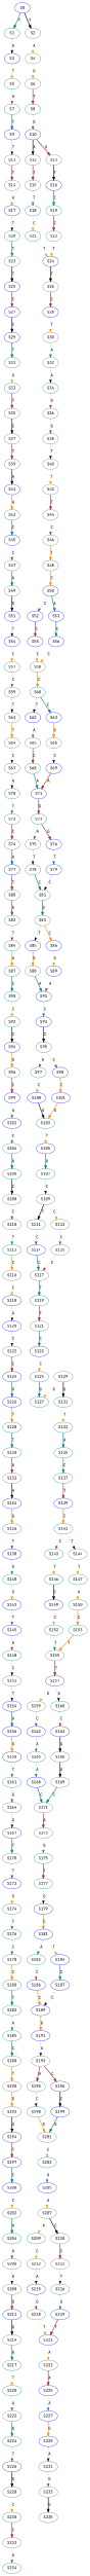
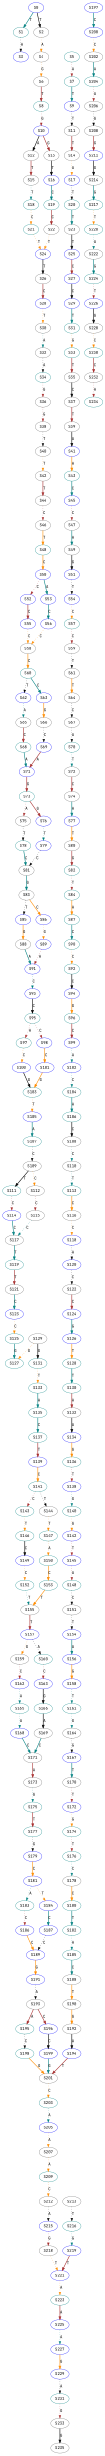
  strict digraph {
    fontname="JetBrains Mono"
    node [color=blue fontname="JetBrains Mono"]
    edge [color=darkorange fontname="JetBrains Mono" style=bold]
    S1 [color=teal]
    S0
    S2 [color=gray40]
    S3
    S4 [color=gray40]
    S5 [color=teal]
    S6 [color=gray40]
    S7 [color=teal]
    S8 [color=teal]
    S9
    S10
    S11 [color=gray40]
    S12 [color=gray40]
    S13 [color=gray40]
    S14 [color=gray40]
    S15 [color=gray40]
    S16
    S17
    S18 [color=teal]
    S19 [color=teal]
    S20 [color=teal]
    S21 [color=teal]
    S22 [color=gray40]
    S23 [color=gray40]
    S24
    S25
    S26 [color=gray40]
    S27
    S28
    S29
    S30 [color=gray40]
    S31 [color=teal]
    S32 [color=gray40]
    S33 [color=teal]
    S34 [color=teal]
    S35 [color=gray40]
    S36 [color=gray40]
    S37 [color=gray40]
    S38 [color=gray40]
    S39 [color=gray40]
    S40 [color=gray40]
    S41
    S42 [color=gray40]
    S43 [color=teal]
    S44 [color=gray40]
    S45
    S46 [color=gray40]
    S47 [color=gray40]
    S48 [color=teal]
    S49 [color=gray40]
    S50
    S51
    S52
    S53
    S54
    S55
    S56
    S57 [color=teal]
    S58 [color=gray40]
    S59 [color=gray40]
    S60 [color=teal]
    S61 [color=gray40]
    S62
    S63
    S64 [color=gray40]
    S65 [color=gray40]
    S66 [color=gray40]
    S67 [color=gray40]
    S68 [color=teal]
    S69
    S70 [color=teal]
    S71
    S72 [color=gray40]
    S73 [color=teal]
    S74 [color=gray40]
    S75 [color=gray40]
    S76
    S77
    S78 [color=teal]
    S79
    S80 [color=gray40]
    S81 [color=gray40]
    S82 [color=teal]
    S83 [color=gray40]
    S84 [color=teal]
    S85
    S86
    S87 [color=teal]
    S88 [color=gray40]
    S89
    S90 [color=teal]
    S91
    S92 [color=teal]
    S93
    S94
    S95 [color=teal]
    S96 [color=teal]
    S97 [color=teal]
    S98
    S99
    S100
    S101
    S102
    S103 [color=teal]
    S104 [color=teal]
    S105
    S106 [color=teal]
    S107 [color=teal]
    S108 [color=gray40]
    S109 [color=gray40]
    S110 [color=gray40]
    S111 [color=teal]
    S112 [color=gray40]
    S113 [color=teal]
    S114
    S115 [color=gray40]
    S116 [color=gray40]
    S117 [color=gray40]
    S118
    S119 [color=teal]
    S120
    S121 [color=gray40]
    S122 [color=gray40]
    S123
    S124
    S125 [color=teal]
    S126
    S127 [color=teal]
    S128 [color=teal]
    S130 [color=teal]
    S129 [color=gray40]
    S131 [color=teal]
    S132 [color=gray40]
    S133 [color=teal]
    S134
    S135 [color=teal]
    S136 [color=teal]
    S137 [color=teal]
    S138
    S139
    S140 [color=teal]
    S141 [color=teal]
    S142
    S143 [color=teal]
    S144 [color=gray40]
    S145
    S146 [color=teal]
    S147 [color=teal]
    S148 [color=teal]
    S149
    S150 [color=teal]
    S151 [color=gray40]
    S152 [color=teal]
    S153 [color=teal]
    S154
    S155 [color=gray40]
    S156
    S157
    S158
    S159 [color=gray40]
    S160 [color=teal]
    S161 [color=teal]
    S162
    S163
    S164 [color=gray40]
    S165 [color=teal]
    S166 [color=teal]
    S167
    S168
    S169 [color=gray40]
    S170 [color=gray40]
    S171 [color=gray40]
    S172
    S173 [color=gray40]
    S174 [color=teal]
    S175 [color=teal]
    S176 [color=teal]
    S177 [color=teal]
    S178 [color=gray40]
    S179
    S180 [color=teal]
    S181
    S182 [color=teal]
    S183 [color=teal]
    S184
    S185 [color=teal]
    S186
    S187
    S188 [color=gray40]
    S189
    S190 [color=gray40]
    S191
    S192 [color=gray40]
    S193 [color=gray40]
    S194
    S195 [color=teal]
    S196
    S197
    S198 [color=teal]
    S199
    S200
    S201 [color=gray40]
    S202 [color=gray40]
    S203 [color=teal]
    S204 [color=teal]
    S205
    S206 [color=gray40]
    S207 [color=gray40]
    S208 [color=gray40]
    S209 [color=teal]
-   S210 [color=gray40]
    S211
    S212 [color=gray40]
    S213 [color=gray40]
    S214 [color=gray40]
    S215
    S216 [color=teal]
    S217 [color=teal]
    S218 [color=gray40]
    S219
    S220 [color=teal]
    S221
    S222 [color=gray40]
    S223 [color=teal]
    S224 [color=teal]
    S225
    S226
    S227
    S228 [color=gray40]
    S229
    S230 [color=teal]
    S231 [color=teal]
    S232 [color=gray40]
    S233 [color=gray40]
    S234 [color=teal]
    S235 [color=gray40]
    S1 -> S3 [color=black label=A style=dotted]
    S0 -> S1 [color=teal label=T]
    S0 -> S2 [color=black label=T]
    S2 -> S4 [label=A style=dotted]
-   S3 -> S5 [label=T style=dotted]
    S4 -> S6 [label=G style=dotted]
    S5 -> S7 [color=brown label=A style=dotted]
    S6 -> S8 [color=brown label=T]
    S7 -> S9 [color=teal label=T]
    S8 -> S10 [color=brown label=G style=dotted]
    S9 -> S11 [color=black label=T style=dotted]
    S10 -> S12 [color=black label=A]
    S10 -> S13 [color=brown label=G]
    S11 -> S14 [color=brown label=T]
    S12 -> S15 [color=brown label=T]
    S13 -> S16 [color=black label=T]
    S14 -> S17 [label=A style=dotted]
    S15 -> S18 [color=teal label=T style=dotted]
    S16 -> S19 [color=teal label=C]
    S17 -> S20 [color=black label=T style=dotted]
    S18 -> S21 [label=C style=dotted]
    S19 -> S22 [color=brown label=C]
    S20 -> S23 [color=teal label=T]
    S21 -> S24 [label=T style=dotted]
    S22 -> S24 [label=T style=dotted]
    S23 -> S25 [color=black label=T]
    S24 -> S26 [color=black label=T]
    S25 -> S27 [color=brown label=C]
    S26 -> S28 [color=brown label=C]
    S27 -> S29 [color=black label=C]
    S28 -> S30 [label=T style=dotted]
    S29 -> S31 [color=teal label=T]
    S30 -> S32 [color=teal label=A style=dotted]
    S31 -> S33 [label=G style=dotted]
    S32 -> S34 [color=black label=A style=dotted]
    S33 -> S35 [color=brown label=T]
    S34 -> S36 [color=brown label=G style=dotted]
    S35 -> S37 [color=black label=C]
    S36 -> S38 [color=brown label=G style=dotted]
    S37 -> S39 [color=brown label=T]
    S38 -> S40 [color=black label=T style=dotted]
    S39 -> S41 [color=black label=A]
    S40 -> S42 [label=T style=dotted]
    S41 -> S43 [label=A]
    S42 -> S44 [color=brown label=T]
    S43 -> S45 [color=teal label=C]
    S44 -> S46 [color=brown label=C style=dotted]
    S45 -> S47 [color=brown label=C style=dotted]
    S46 -> S48 [label=T]
    S47 -> S49 [color=teal label=A]
    S48 -> S50 [label=C]
    S49 -> S51 [color=black label=G]
    S50 -> S52 [color=brown label=C style=dotted]
    S50 -> S53 [color=teal label=A]
    S51 -> S54 [color=black label=T style=dotted]
    S52 -> S55 [color=brown label=C]
    S53 -> S56 [color=teal label=C]
    S54 -> S57 [label=C style=dotted]
    S55 -> S58 [label=C style=dotted]
    S56 -> S58 [label=C style=dotted]
    S57 -> S59 [color=brown label=C style=dotted]
    S58 -> S60 [label=C]
    S59 -> S61 [color=black label=T style=dotted]
    S60 -> S62 [color=black label=T style=dotted]
    S60 -> S63 [color=teal label=C]
    S61 -> S64 [label=T]
    S62 -> S65 [color=teal label=A style=dotted]
    S63 -> S66 [label=G]
    S64 -> S67 [color=black label=C style=dotted]
    S65 -> S68 [color=brown label=C]
    S66 -> S69 [color=black label=C style=dotted]
    S67 -> S70 [color=black label=A style=dotted]
    S68 -> S71 [color=teal label=A]
    S69 -> S71 [color=brown label=A]
    S70 -> S72 [color=teal label=T style=dotted]
    S71 -> S73 [color=brown label=G]
    S72 -> S74 [color=brown label=C]
    S73 -> S75 [color=brown label=A style=dotted]
    S73 -> S76 [color=brown label=G]
    S74 -> S77 [color=teal label=A]
    S75 -> S78 [color=black label=T style=dotted]
    S76 -> S79 [color=teal label=T style=dotted]
-   S77 -> S80 [color=brown label=T]
+   S77 -> S80 [label=T]
    S78 -> S81 [color=teal label=C]
    S79 -> S81 [color=black label=C style=dotted]
    S80 -> S82 [color=brown label=G]
    S81 -> S83 [color=teal label=G]
    S82 -> S84 [color=brown label=T style=dotted]
    S83 -> S85 [color=black label=T style=dotted]
    S83 -> S86 [label=C]
    S84 -> S87 [label=A]
    S85 -> S88 [label=G]
    S86 -> S89 [label=G style=dotted]
    S87 -> S90 [color=teal label=C]
    S88 -> S91 [color=teal label=A]
    S89 -> S91 [color=brown label=A style=dotted]
    S90 -> S92 [label=C style=dotted]
    S91 -> S93 [color=teal label=C style=dotted]
    S92 -> S94 [color=black label=C]
    S93 -> S95 [color=black label=C]
    S94 -> S96 [label=G]
    S95 -> S97 [color=brown label=A style=dotted]
    S95 -> S98 [color=brown label=C style=dotted]
    S96 -> S99 [color=brown label=C]
    S97 -> S100 [label=C style=dotted]
    S98 -> S101 [label=C]
    S99 -> S102 [color=teal label=A style=dotted]
    S100 -> S103 [color=black label=G]
    S101 -> S103 [label=G]
    S102 -> S104 [color=teal label=C style=dotted]
    S103 -> S105 [label=T style=dotted]
    S104 -> S106 [color=teal label=A]
    S105 -> S107 [color=teal label=A]
    S106 -> S108 [color=black label=C]
    S107 -> S109 [color=black label=C style=dotted]
    S108 -> S110 [color=teal label=C style=dotted]
    S109 -> S111 [color=black label=T]
    S109 -> S112 [label=C style=dotted]
    S110 -> S113 [color=teal label=T style=dotted]
    S111 -> S114 [color=brown label=C style=dotted]
    S112 -> S115 [color=brown label=C style=dotted]
    S113 -> S116 [label=C]
    S114 -> S117 [color=teal label=C]
-   S115 -> S117 [color=brown label=C style=dotted]
+   S115 -> S117 [color=teal label=C style=dotted]
    S116 -> S118 [label=C style=dotted]
    S117 -> S119 [color=teal label=T]
    S118 -> S120 [color=black label=A style=dotted]
    S119 -> S121 [color=brown label=T]
    S120 -> S122 [color=black label=C style=dotted]
    S121 -> S123 [color=teal label=C]
    S122 -> S124 [color=brown label=C]
    S123 -> S125 [label=C style=dotted]
    S124 -> S126 [color=teal label=G]
    S125 -> S127 [color=teal label=G]
    S126 -> S128 [label=T]
    S128 -> S130 [color=teal label=T]
    S130 -> S132 [color=brown label=A]
    S129 -> S127 [label=G style=dotted]
    S129 -> S131 [color=black label=G]
    S131 -> S133 [label=T style=dotted]
    S132 -> S134 [color=black label=A]
    S133 -> S135 [color=teal label=A]
    S134 -> S136 [label=G]
    S135 -> S137 [color=teal label=C]
    S136 -> S138 [color=brown label=T style=dotted]
    S137 -> S139 [color=brown label=T]
    S138 -> S140 [color=teal label=G style=dotted]
    S139 -> S141 [label=C]
    S140 -> S142 [label=G style=dotted]
    S141 -> S143 [color=brown label=C style=dotted]
    S141 -> S144 [color=black label=T style=dotted]
    S142 -> S145 [color=brown label=T style=dotted]
    S143 -> S146 [label=T style=dotted]
    S144 -> S147 [label=T style=dotted]
    S145 -> S148 [color=brown label=A style=dotted]
    S146 -> S149 [color=black label=C]
    S147 -> S150 [label=A style=dotted]
    S148 -> S151 [color=black label=C style=dotted]
    S149 -> S152 [label=C style=dotted]
    S150 -> S153 [label=C]
    S151 -> S154 [color=black label=T style=dotted]
    S152 -> S155 [color=teal label=T style=dotted]
    S153 -> S155 [label=T]
    S154 -> S156 [color=teal label=A]
    S155 -> S157 [color=brown label=T]
    S156 -> S158 [label=G]
    S157 -> S159 [label=G style=dotted]
    S157 -> S160 [color=black label=A style=dotted]
    S158 -> S161 [color=teal label=T style=dotted]
    S159 -> S162 [color=brown label=C style=dotted]
    S160 -> S163 [color=brown label=C style=dotted]
    S161 -> S164 [color=teal label=G style=dotted]
    S162 -> S165 [color=teal label=A style=dotted]
    S163 -> S166 [color=black label=G]
    S164 -> S167 [color=black label=G style=dotted]
    S165 -> S168 [color=teal label=A style=dotted]
    S166 -> S169 [color=black label=A]
    S167 -> S170 [color=teal label=T]
    S168 -> S171 [color=teal label=C]
    S169 -> S171 [color=teal label=C]
    S170 -> S172 [color=brown label=T style=dotted]
    S171 -> S173 [color=brown label=A]
    S172 -> S174 [label=G style=dotted]
    S173 -> S175 [color=teal label=G style=dotted]
    S174 -> S176 [color=brown label=T style=dotted]
    S175 -> S177 [color=brown label=T]
    S176 -> S178 [color=teal label=C style=dotted]
    S177 -> S179 [color=black label=G style=dotted]
    S178 -> S180 [label=C]
    S179 -> S181 [label=C]
    S180 -> S182 [color=teal label=T]
    S181 -> S183 [color=teal label=A style=dotted]
    S181 -> S184 [label=T style=dotted]
    S182 -> S185 [color=teal label=A style=dotted]
    S183 -> S186 [color=brown label=C style=dotted]
    S184 -> S187 [color=teal label=C]
    S185 -> S188 [color=teal label=C]
    S186 -> S189 [label=C]
    S187 -> S189 [color=black label=C style=dotted]
    S188 -> S190 [label=T]
    S189 -> S191 [label=G]
    S190 -> S192 [label=G]
    S191 -> S193 [color=black label=A style=dotted]
    S192 -> S194 [color=black label=A]
    S193 -> S195 [color=brown label=A]
    S193 -> S196 [color=brown label=C]
-   S194 -> S197 [color=brown label=T]
+   S194 -> S201 [color=brown label=T]
    S195 -> S198 [color=black label=C style=dotted]
    S196 -> S199 [color=black label=C]
    S197 -> S200 [color=teal label=C]
    S198 -> S201 [label=G]
    S199 -> S201 [color=teal label=G]
    S200 -> S202 [label=C style=dotted]
    S201 -> S203 [label=C style=dotted]
    S202 -> S204 [color=teal label=A]
    S203 -> S205 [color=teal label=A style=dotted]
    S204 -> S206 [color=brown label=A style=dotted]
    S205 -> S207 [label=A style=dotted]
    S206 -> S208 [color=black label=G style=dotted]
    S207 -> S209 [label=A style=dotted]
-   S207 -> S210 [color=black label=C]
    S208 -> S211 [color=brown label=G]
    S209 -> S212 [label=C style=dotted]
-   S210 -> S213 [color=brown label=C]
    S211 -> S214 [color=black label=G]
    S212 -> S215 [color=black label=A style=dotted]
    S213 -> S216 [color=black label=T style=dotted]
    S214 -> S217 [color=teal label=G]
    S215 -> S218 [color=brown label=G style=dotted]
    S216 -> S219 [color=teal label=G style=dotted]
    S217 -> S220 [label=T style=dotted]
    S218 -> S221 [label=T style=dotted]
    S219 -> S221 [color=brown label=T]
    S220 -> S222 [color=teal label=A style=dotted]
    S221 -> S223 [label=A style=dotted]
    S222 -> S224 [color=teal label=G]
    S223 -> S225 [color=brown label=A]
    S224 -> S226 [color=brown label=T style=dotted]
    S225 -> S227 [color=teal label=A style=dotted]
    S226 -> S228 [color=black label=G]
    S227 -> S229 [label=G]
    S228 -> S230 [label=C style=dotted]
    S229 -> S231 [color=black label=A style=dotted]
    S230 -> S232 [color=brown label=C]
    S231 -> S233 [color=brown label=G style=dotted]
    S232 -> S234 [color=brown label=A style=dotted]
    S233 -> S235 [color=black label=G]
  }
